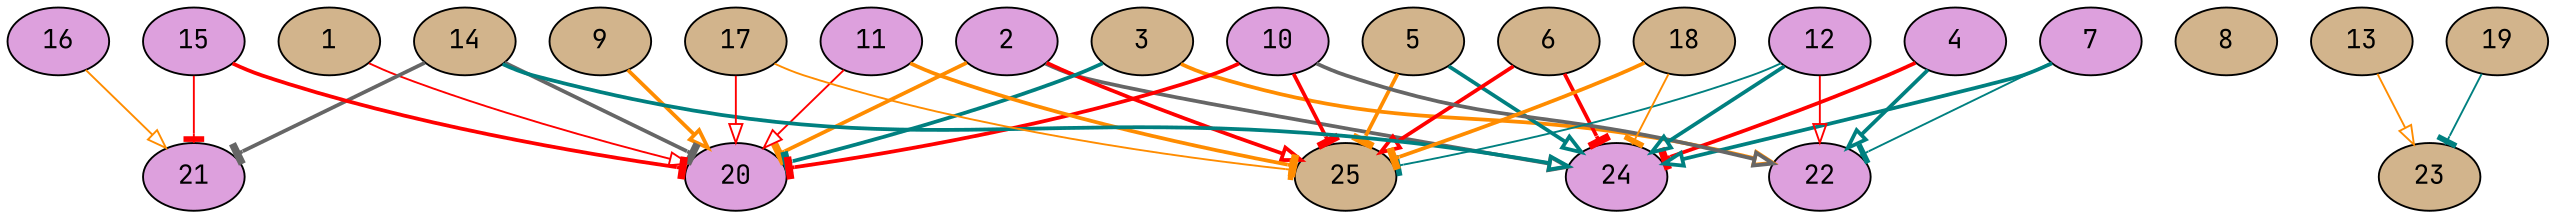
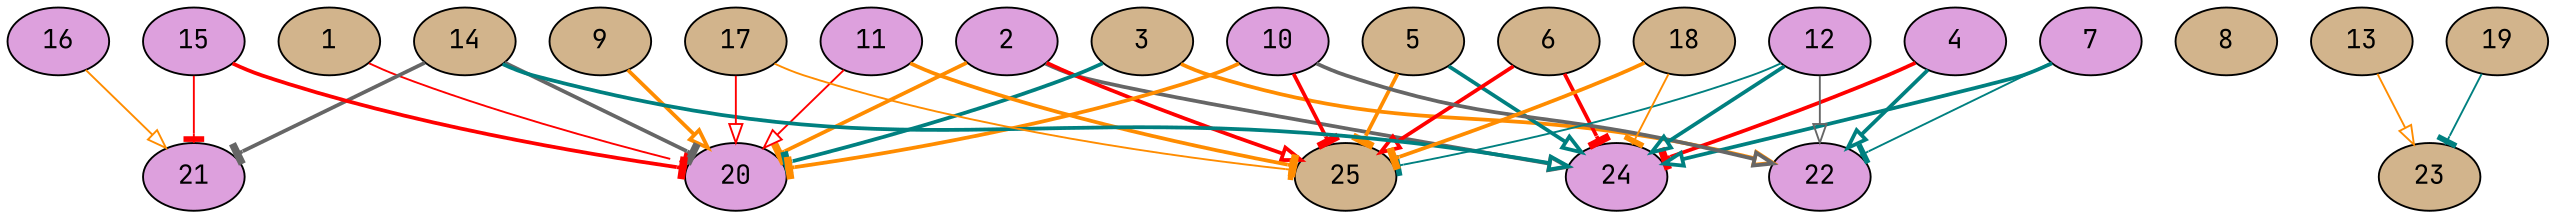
  digraph {
    fontname="JetBrains Mono"
    node [alpha=0.13 fillcolor=tan fontname="JetBrains Mono" style=filled]
    edge [arrowhead=tee color=darkorange fontname="JetBrains Mono" style=bold]
    1 [alpha=0.03 expect_size=23392256]
    20 [alpha=0.19 expect_size=6799360 fillcolor=plum]
    2 [alpha=0.01 expect_size=44967936 fillcolor=plum]
    24 [alpha=0.04 expect_size=17075200 fillcolor=plum]
    25 [alpha=0.14 expect_size=8273920]
    3 [alpha=0.08 expect_size=44235776]
    22 [alpha=0.07 expect_size=40685568 fillcolor=plum]
    4 [alpha=0.08 expect_size=5527552 fillcolor=plum]
    5 [alpha=0.10 expect_size=31063040]
    6 [alpha=0.16 expect_size=44791808]
    7 [alpha=0.04 expect_size=28805120 fillcolor=plum]
    8 [alpha=0.15 expect_size=17185792]
    9 [alpha=0.02 expect_size=9452544]
    10 [expect_size=11847680 fillcolor=plum]
    11 [alpha=0.01 expect_size=35950592 fillcolor=plum]
    12 [alpha=0.05 expect_size=43085824 fillcolor=plum]
    13 [alpha=0.05 expect_size=46467072]
    23 [alpha=0.05 expect_size=52391936]
    14 [alpha=0.16 expect_size=19167232]
    21 [alpha=0.04 expect_size=37865472 fillcolor=plum]
    15 [alpha=0.15 expect_size=38914048 fillcolor=plum]
    16 [expect_size=15065088 fillcolor=plum]
    17 [expect_size=51902464]
    18 [expect_size=13996032]
    19 [alpha=0.01 expect_size=49298432]
-   1 -> 20 [arrowhead=onormal color=red style=solid]
+   1 -> 20 [color=red style=solid]
    2 -> 20
    2 -> 24 [arrowhead=onormal color=gray40]
    2 -> 25 [arrowhead=onormal color=red]
    3 -> 20 [color=teal]
    3 -> 22 [arrowhead=onormal]
    4 -> 24 [color=red]
    4 -> 22 [arrowhead=onormal color=teal]
    5 -> 24 [arrowhead=onormal color=teal]
    5 -> 25
    6 -> 24 [color=red]
    6 -> 25 [arrowhead=onormal color=red]
    7 -> 24 [arrowhead=onormal color=teal]
    7 -> 22 [color=teal style=solid]
    9 -> 20 [arrowhead=onormal]
-   10 -> 20 [color=red]
+   10 -> 20
    10 -> 25 [color=red]
    10 -> 22 [arrowhead=onormal color=gray40]
    11 -> 20 [arrowhead=onormal color=red style=solid]
    11 -> 25
    12 -> 24 [arrowhead=onormal color=teal]
    12 -> 25 [color=teal style=solid]
-   12 -> 22 [arrowhead=onormal color=red style=solid]
+   12 -> 22 [arrowhead=onormal color=gray40 style=solid]
    13 -> 23 [arrowhead=onormal style=solid]
    14 -> 20 [color=gray40]
    14 -> 24 [arrowhead=onormal color=teal]
    14 -> 21 [color=gray40]
    15 -> 20 [color=red]
    15 -> 21 [color=red style=solid]
    16 -> 21 [arrowhead=onormal style=solid]
    17 -> 20 [arrowhead=onormal color=red style=solid]
    17 -> 25 [style=solid]
    18 -> 24 [style=solid]
    18 -> 25
    19 -> 23 [color=teal style=solid]
  }
